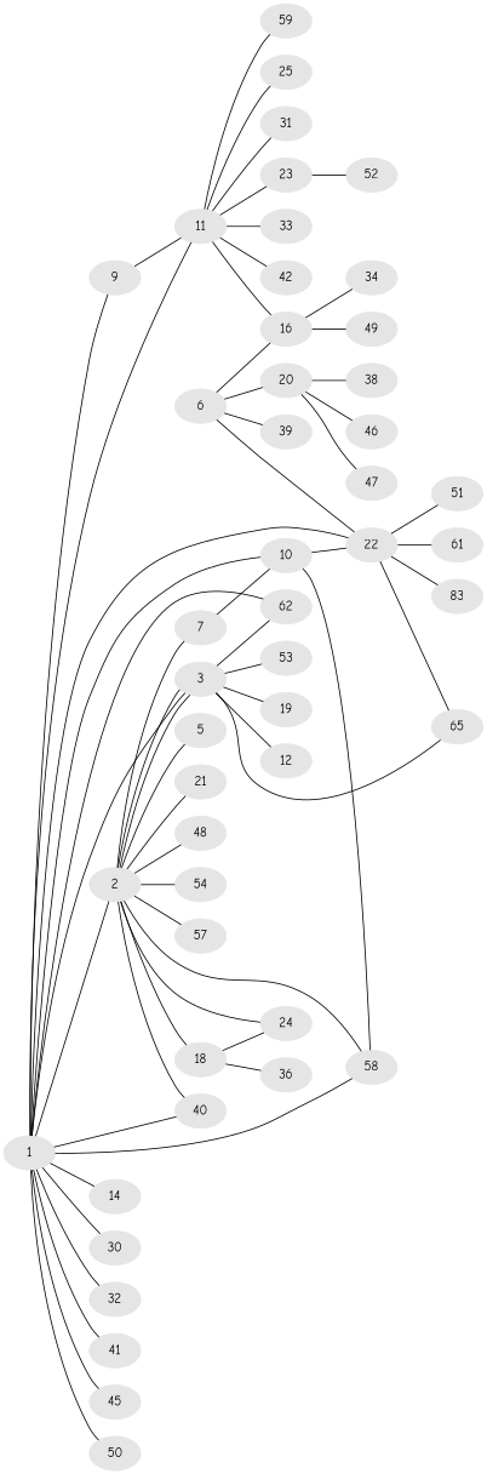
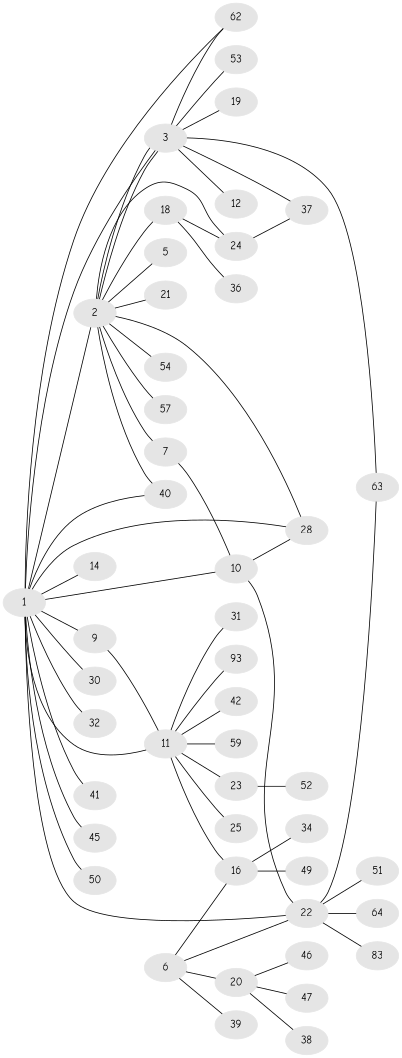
  graph {
    fontname="Comic Neue"
    rankdir=LR
    node [color=gray90 fontname="Comic Neue" style=filled]
    edge [fontname="Comic Neue"]
    1 [super="+4"]
    2 [super="+53"]
    3 [super="+8"]
    9
    10 [super="+35"]
    11 [super="+15"]
    14
    22 [super="+56"]
-   28 [super="+60" label=58]
+   28 [super="+60"]
    30
    32
    40
    41
    45
    50
    62
    5
    7
    18 [super="+23"]
    21
    24 [super="+55"]
-   48
    54
    57
    12
    n26 [label=53]
    19
-   63 [label=65]
+   37
+   63
    16 [super="+27"]
    25
    n32 [label=23]
    31
-   33
+   33 [label=93]
    42 [super="+58"]
    59
    n37 [label=83]
    51
-   61
+   61 [label=64]
    6 [super="+44"]
    20 [super="+29"]
    39
    36
    34
    49
    38
    46
    47
    52
    1 -- 2
    1 -- 3
    1 -- 9
    1 -- 10
    1 -- 11
    1 -- 14 [weight=2]
    1 -- 22
    1 -- 28 [weight=2]
    1 -- 30
    1 -- 32
    1 -- 40
    1 -- 41
    1 -- 45
    1 -- 50
    1 -- 62
    2 -- 3
    2 -- 3
    2 -- 28
    2 -- 40
    2 -- 5
    2 -- 7
    2 -- 18
    2 -- 21
    2 -- 24
-   2 -- 48
    2 -- 54
    2 -- 57
    3 -- 62
    3 -- 12
    3 -- n26
    3 -- 19
+   3 -- 37
    3 -- 63
    9 -- 11
    10 -- 22
    10 -- 28
    11 -- 16
    11 -- 25
    11 -- n32
    11 -- 31
    11 -- 33
    11 -- 42
    11 -- 59
    22 -- 63
    22 -- n37
    22 -- 51
    22 -- 61
    7 -- 10
    18 -- 24
    18 -- 36
+   24 -- 37
    16 -- 34
    16 -- 49
    n32 -- 52
    6 -- 22
    6 -- 16
    6 -- 20
    6 -- 39
    20 -- 38
    20 -- 46
    20 -- 47
  }
